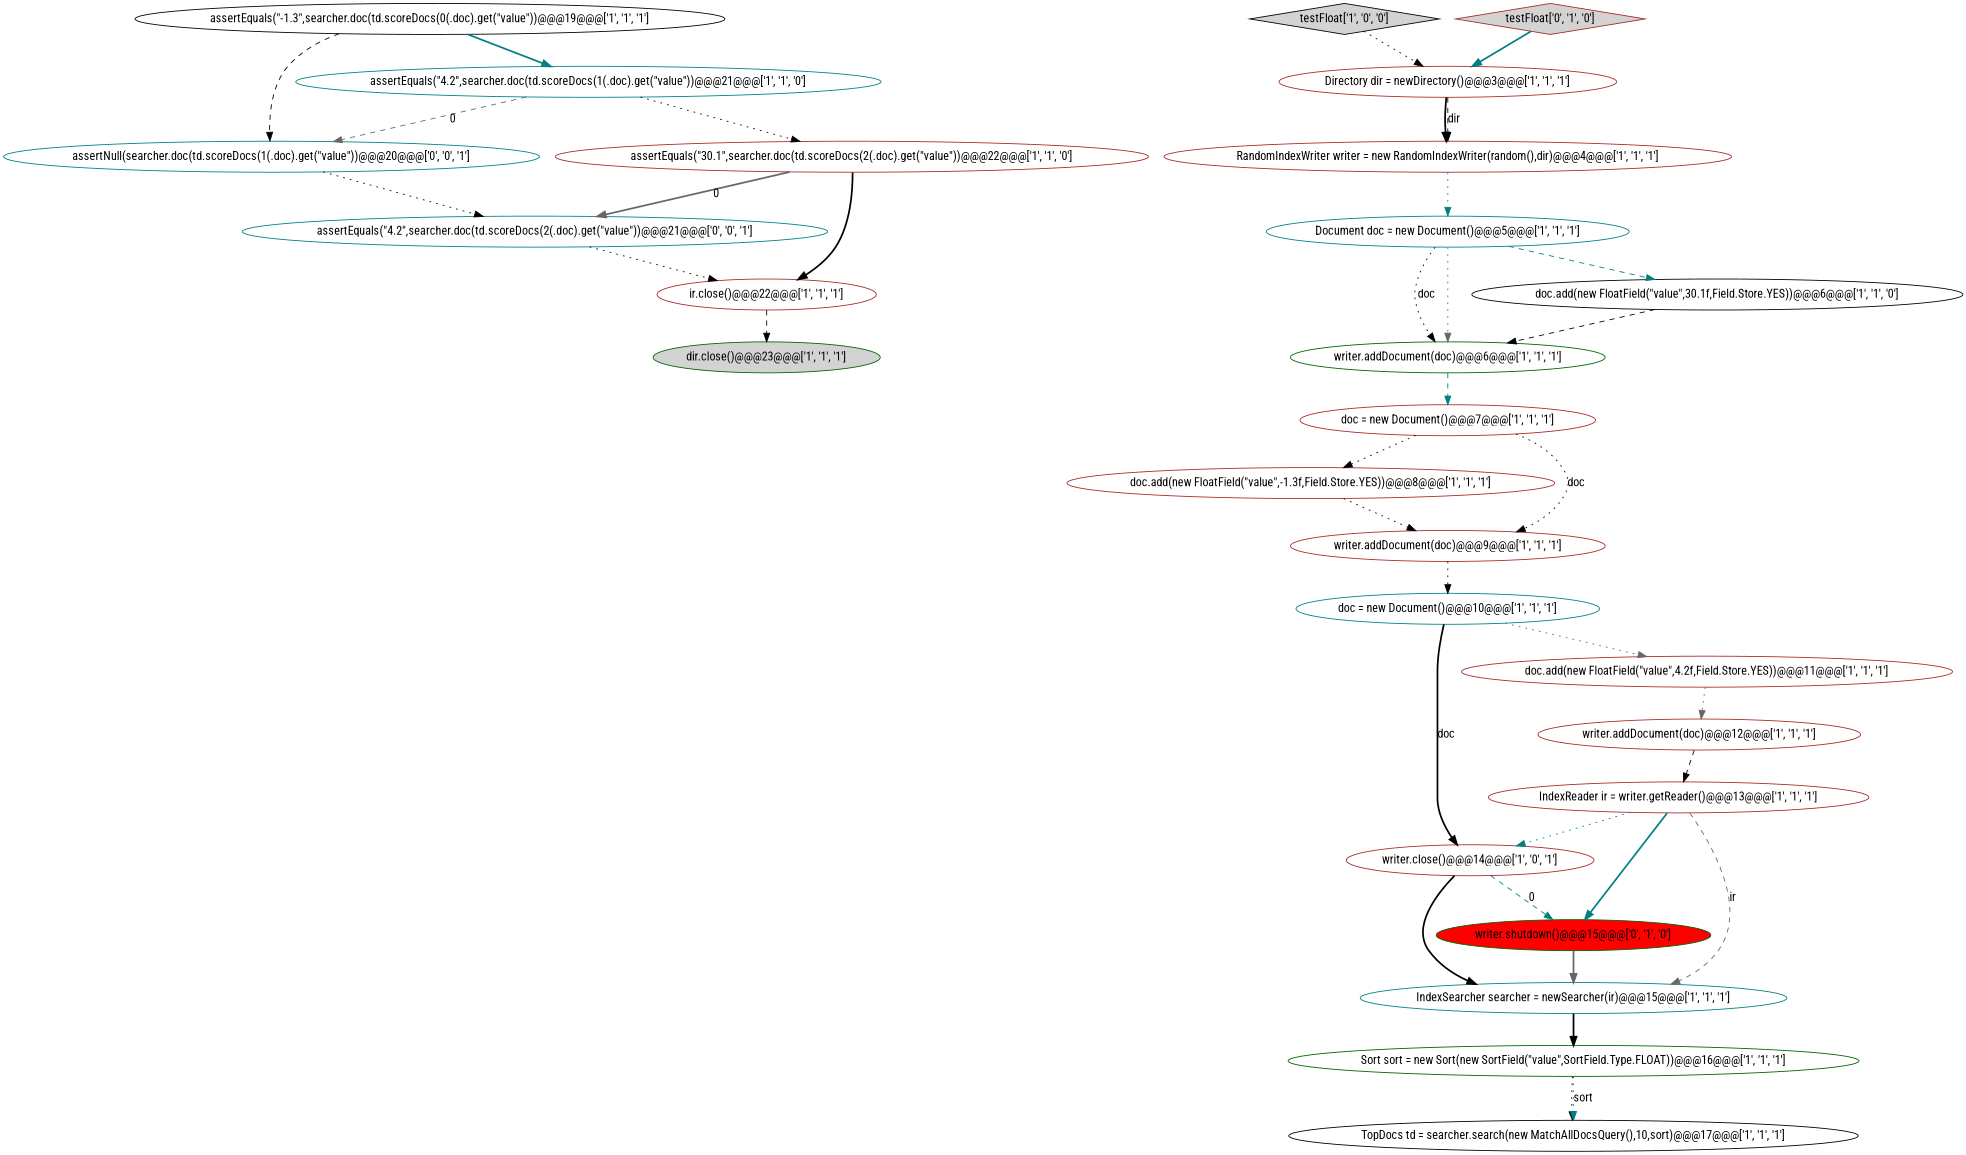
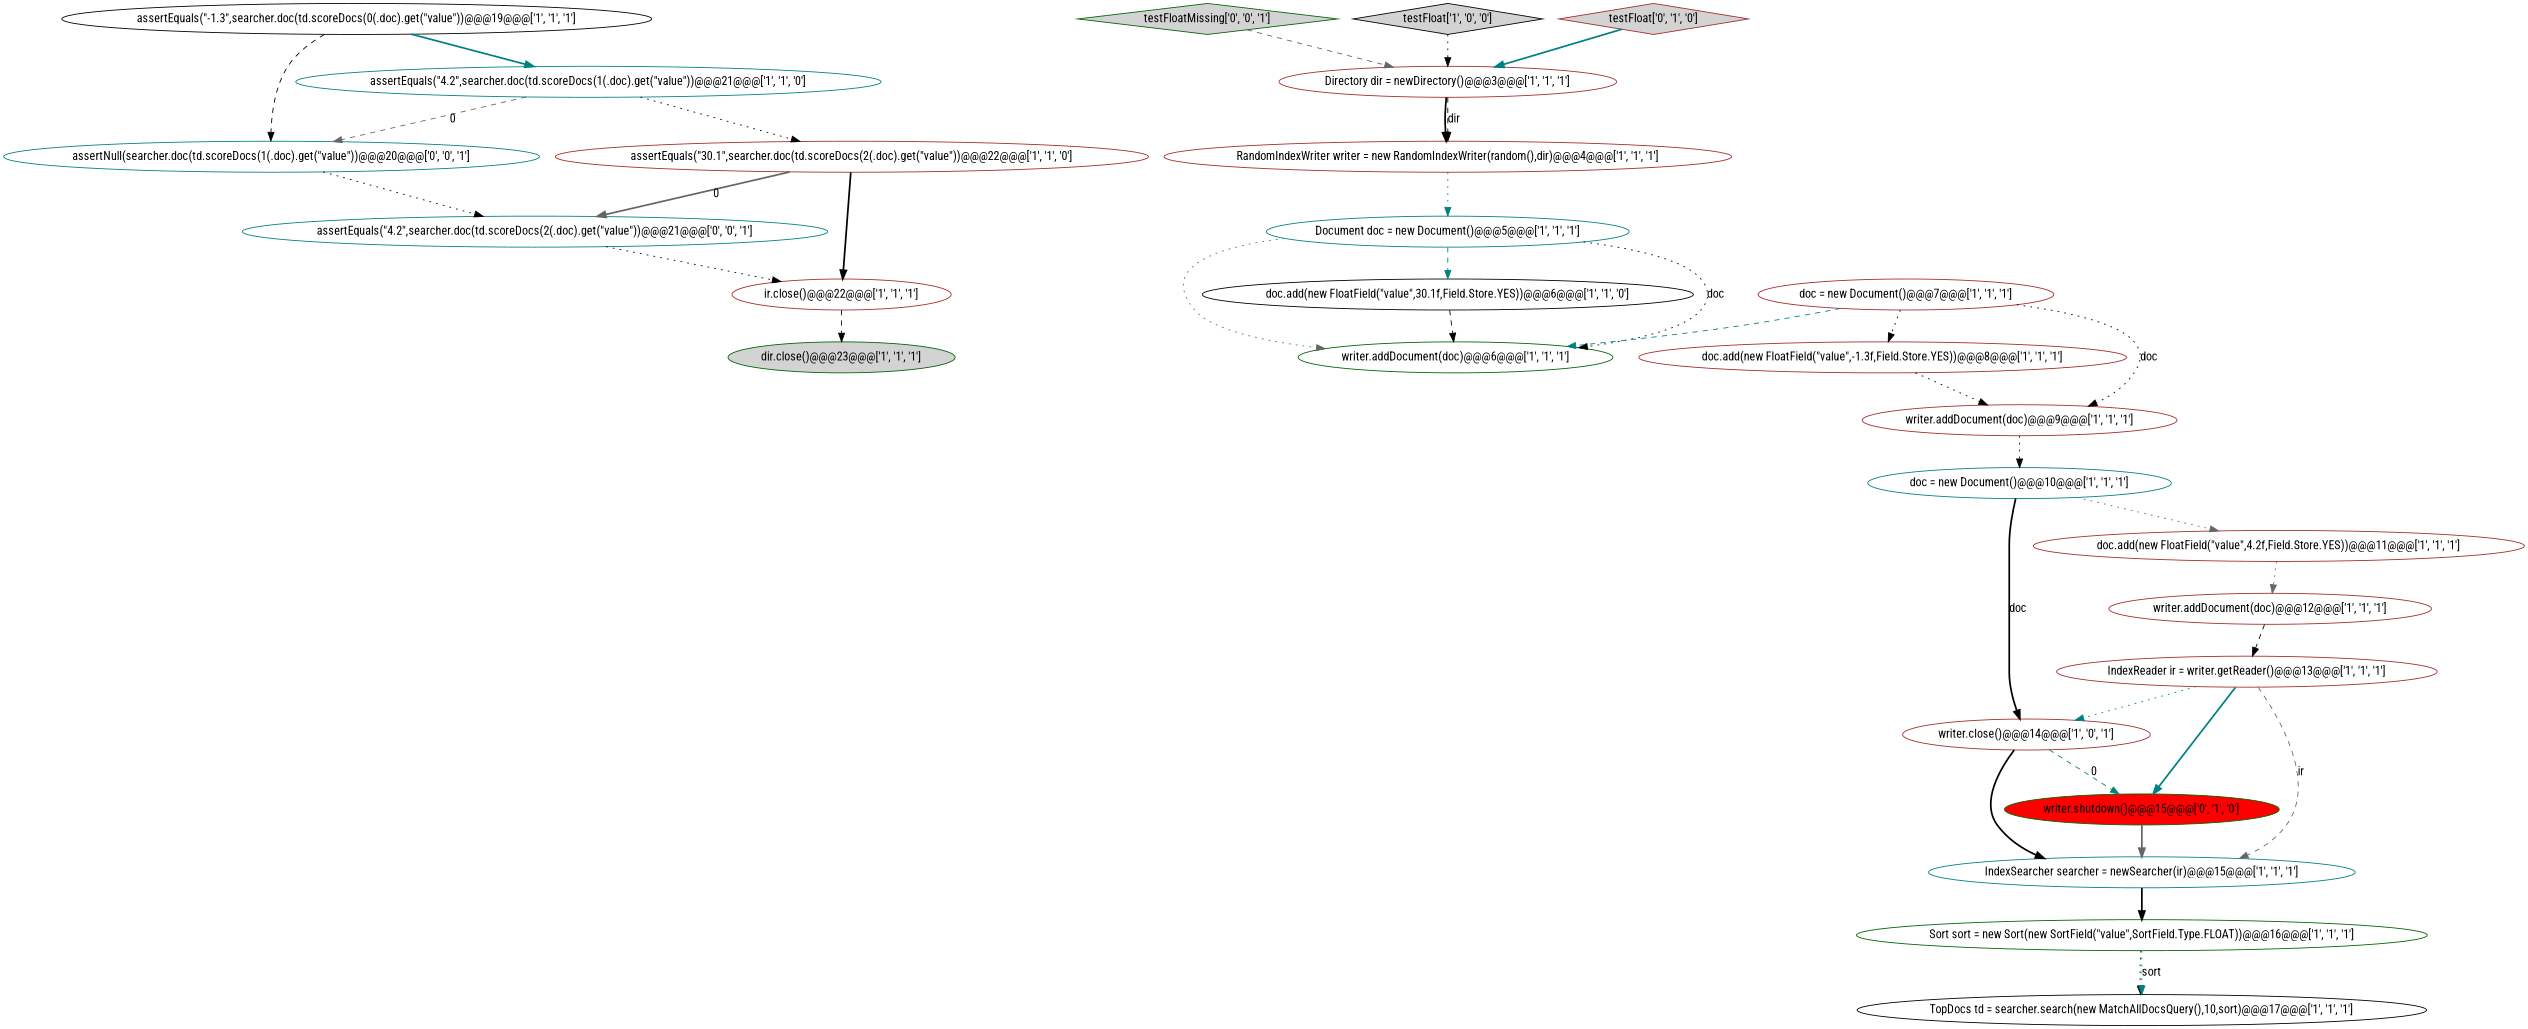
  digraph {
    fontname="Roboto Condensed"
    node [color=brown fillcolor=white fontname="Roboto Condensed" shape=ellipse style=filled]
    edge [color=black fontname="Roboto Condensed" style=dotted]
    n1 [label="ir.close()@@@22@@@['1', '1', '1']"]
    n2 [color=darkgreen fillcolor=lightgray label="dir.close()@@@23@@@['1', '1', '1']"]
+   n3 [color=darkgreen fillcolor=lightgray label="testFloatMissing['0', '0', '1']" shape=diamond]
    n4 [label="Directory dir = newDirectory()@@@3@@@['1', '1', '1']"]
    n5 [label="RandomIndexWriter writer = new RandomIndexWriter(random(),dir)@@@4@@@['1', '1', '1']"]
    n6 [color=teal label="assertNull(searcher.doc(td.scoreDocs(1(.doc).get(\"value\"))@@@20@@@['0', '0', '1']"]
    n7 [color=teal label="assertEquals(\"4.2\",searcher.doc(td.scoreDocs(2(.doc).get(\"value\"))@@@21@@@['0', '0', '1']"]
    n8 [label="assertEquals(\"30.1\",searcher.doc(td.scoreDocs(2(.doc).get(\"value\"))@@@22@@@['1', '1', '0']"]
    n9 [color=teal label="Document doc = new Document()@@@5@@@['1', '1', '1']"]
    n10 [color=teal label="assertEquals(\"4.2\",searcher.doc(td.scoreDocs(1(.doc).get(\"value\"))@@@21@@@['1', '1', '0']"]
    n11 [color=darkgreen label="writer.addDocument(doc)@@@6@@@['1', '1', '1']"]
    n12 [color=black label="doc.add(new FloatField(\"value\",30.1f,Field.Store.YES))@@@6@@@['1', '1', '0']"]
    n13 [label="doc.add(new FloatField(\"value\",-1.3f,Field.Store.YES))@@@8@@@['1', '1', '1']"]
    n14 [label="writer.addDocument(doc)@@@9@@@['1', '1', '1']"]
    n15 [color=teal label="doc = new Document()@@@10@@@['1', '1', '1']"]
    n16 [color=darkgreen fillcolor=red label="writer.shutdown()@@@15@@@['0', '1', '0']"]
    n17 [color=teal label="IndexSearcher searcher = newSearcher(ir)@@@15@@@['1', '1', '1']"]
    n18 [color=darkgreen label="Sort sort = new Sort(new SortField(\"value\",SortField.Type.FLOAT))@@@16@@@['1', '1', '1']"]
    n19 [label="doc = new Document()@@@7@@@['1', '1', '1']"]
    n20 [label="IndexReader ir = writer.getReader()@@@13@@@['1', '1', '1']"]
    n21 [label="writer.close()@@@14@@@['1', '0', '1']"]
    n22 [color=black label="TopDocs td = searcher.search(new MatchAllDocsQuery(),10,sort)@@@17@@@['1', '1', '1']"]
    n23 [label="doc.add(new FloatField(\"value\",4.2f,Field.Store.YES))@@@11@@@['1', '1', '1']"]
    n24 [label="writer.addDocument(doc)@@@12@@@['1', '1', '1']"]
    n25 [color=black label="assertEquals(\"-1.3\",searcher.doc(td.scoreDocs(0(.doc).get(\"value\"))@@@19@@@['1', '1', '1']"]
    n26 [color=black fillcolor=lightgray label="testFloat['1', '0', '0']" shape=diamond]
    n27 [fillcolor=lightgray label="testFloat['0', '1', '0']" shape=diamond]
    n1 -> n2 [style=dashed]
+   n3 -> n4 [color=gray40 style=dashed]
    n4 -> n5 [style=bold]
    n4 -> n5 [label=dir style=dashed]
    n5 -> n9 [color=teal]
    n6 -> n7
    n7 -> n1
    n8 -> n1 [style=bold]
    n8 -> n7 [color=gray40 label=0 style=bold]
    n9 -> n11 [label=doc]
    n9 -> n11 [color=gray40]
    n9 -> n12 [color=teal style=dashed]
    n10 -> n6 [color=gray40 label=0 style=dashed]
    n10 -> n8
-   n11 -> n19 [color=teal style=dashed]
+   n19 -> n11 [color=teal style=dashed]
    n12 -> n11 [style=dashed]
    n13 -> n14
    n14 -> n15
    n15 -> n21 [label=doc style=bold]
    n15 -> n23 [color=gray40]
    n16 -> n17 [color=gray40 style=bold]
    n17 -> n18 [style=bold]
    n18 -> n22
    n18 -> n22 [color=teal label=sort]
    n19 -> n13
    n19 -> n14 [label=doc]
    n20 -> n16 [color=teal style=bold]
    n20 -> n17 [color=gray40 label=ir style=dashed]
    n20 -> n21 [color=teal]
    n21 -> n16 [color=teal label=0 style=dashed]
    n21 -> n17 [style=bold]
    n23 -> n24 [color=gray40]
    n24 -> n20 [style=dashed]
    n25 -> n6 [style=dashed]
    n25 -> n10 [color=teal style=bold]
    n26 -> n4
    n27 -> n4 [color=teal style=bold]
  }
